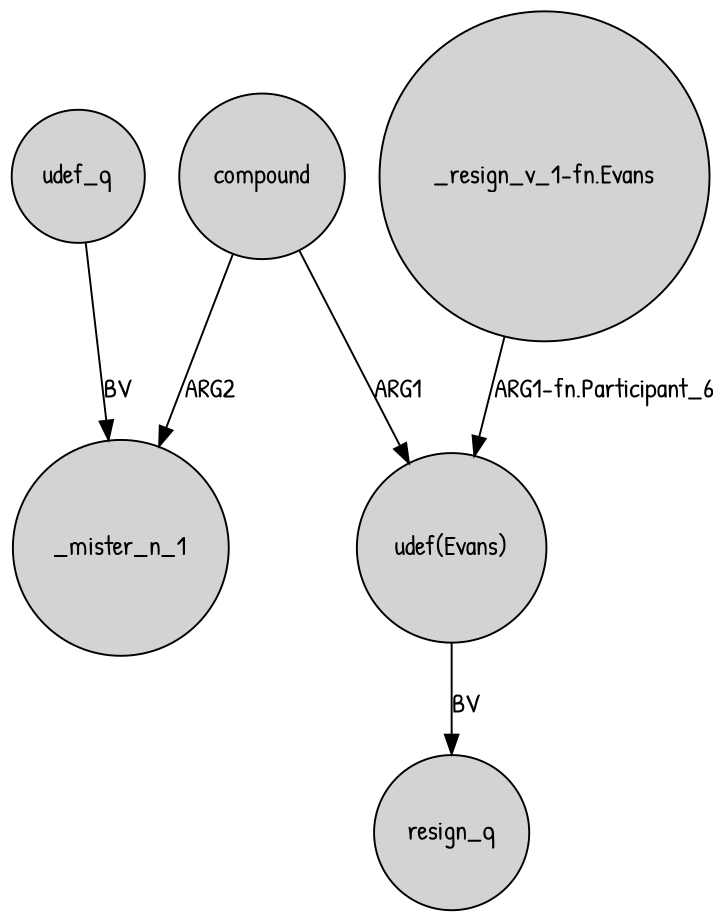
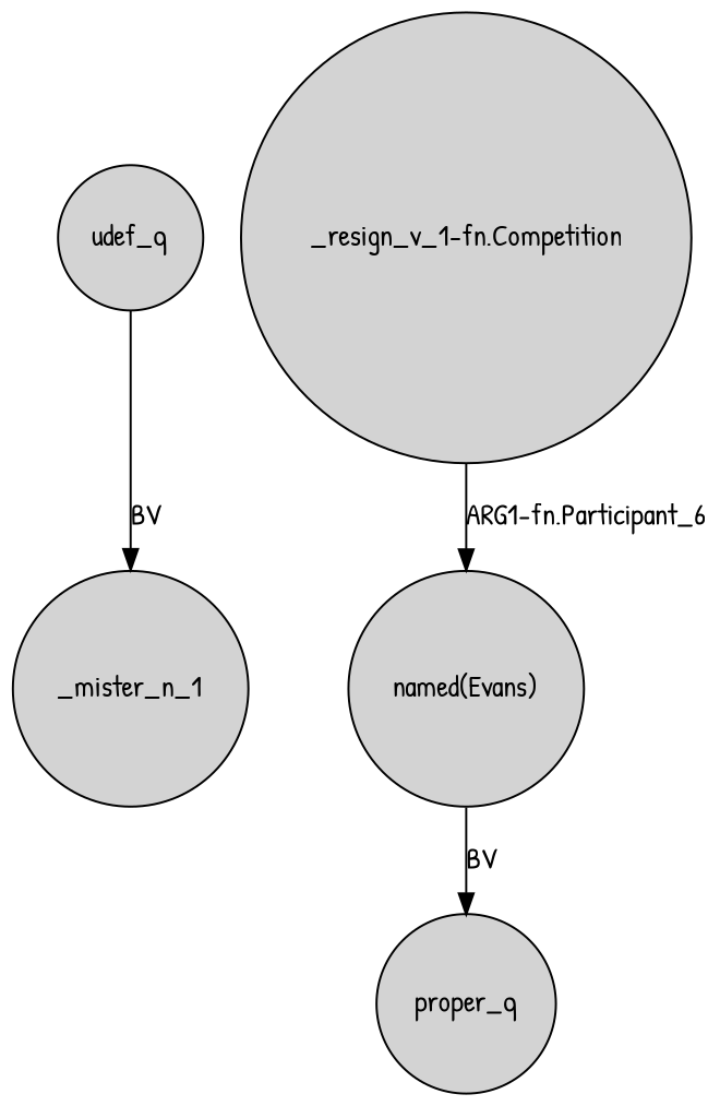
  digraph {
    fontname="Patrick Hand"
    node [fontname="Patrick Hand" shape=circle style=filled]
    edge [fontname="Patrick Hand"]
-   compound
    _mister_n_1
-   "named(Evans)" [label="udef(Evans)"]
-   proper_q [label=resign_q]
+   "named(Evans)"
+   proper_q
    udef_q
-   "_resign_v_1-fn.Competition" [label="_resign_v_1-fn.Evans"]
-   compound -> _mister_n_1 [label=ARG2]
-   compound -> "named(Evans)" [label=ARG1]
+   "_resign_v_1-fn.Competition"
    "named(Evans)" -> proper_q [label=BV]
    udef_q -> _mister_n_1 [label=BV]
    "_resign_v_1-fn.Competition" -> "named(Evans)" [label="ARG1-fn.Participant_6"]
  }
